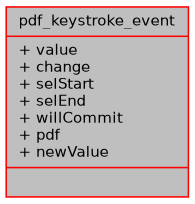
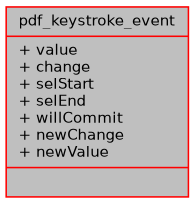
  digraph {
-   n1 [color=red fillcolor=grey75 fontcolor=black fontname=Helvetica fontsize=10 height=0.2 label="{pdf_keystroke_event\n|+ value\l+ change\l+ selStart\l+ selEnd\l+ willCommit\l+ pdf\l+ newValue\l|}" shape=record style=filled width=0.4]
+   n1 [color=red fillcolor=grey75 fontcolor=black fontname=Helvetica fontsize=10 height=0.2 label="{pdf_keystroke_event\n|+ value\l+ change\l+ selStart\l+ selEnd\l+ willCommit\l+ newChange\l+ newValue\l|}" shape=record style=filled width=0.4]
  }
